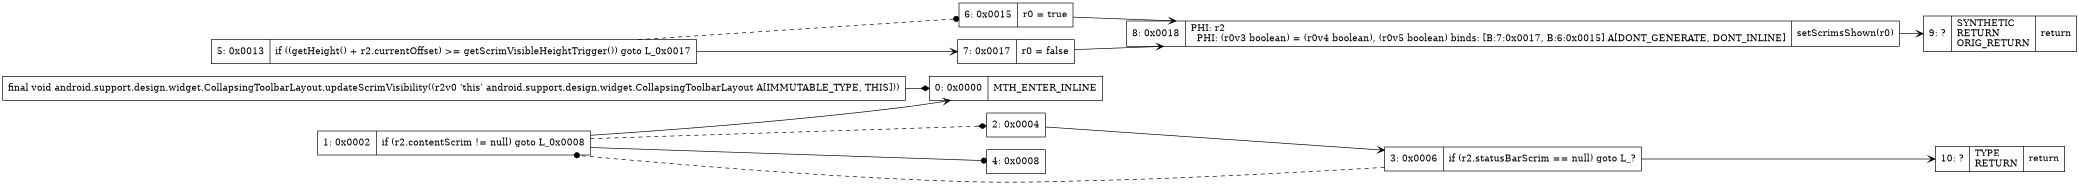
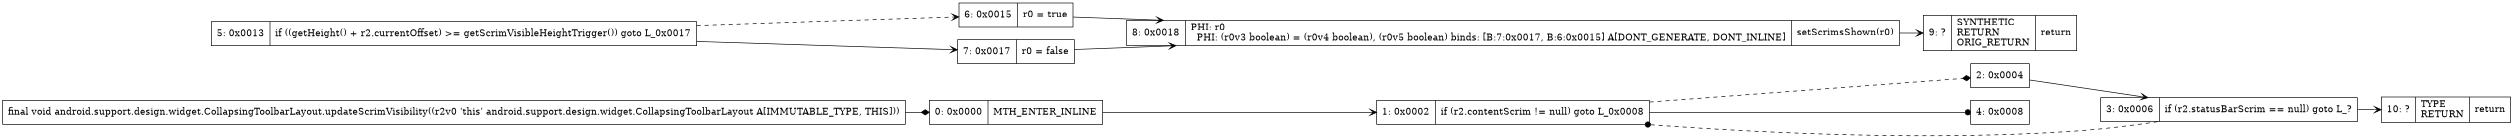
  digraph {
    rankdir=LR
    node [shape=record]
    edge [arrowhead=vee]
    n1 [label="{0\:\ 0x0000|MTH_ENTER_INLINE\l}"]
    n2 [label="{1\:\ 0x0002|if (r2.contentScrim != null) goto L_0x0008\l}"]
    n3 [label="{2\:\ 0x0004}"]
    n4 [label="{4\:\ 0x0008}"]
    n5 [label="{3\:\ 0x0006|if (r2.statusBarScrim == null) goto L_?\l}"]
    n6 [label="{10\:\ ?|TYPE\lRETURN\l|return\l}"]
    n7 [label="{5\:\ 0x0013|if ((getHeight() + r2.currentOffset) \>= getScrimVisibleHeightTrigger()) goto L_0x0017\l}"]
    n8 [label="{6\:\ 0x0015|r0 = true\l}"]
    n9 [label="{7\:\ 0x0017|r0 = false\l}"]
-   n10 [label="{8\:\ 0x0018|PHI: r2 \l  PHI: (r0v3 boolean) = (r0v4 boolean), (r0v5 boolean) binds: [B:7:0x0017, B:6:0x0015] A[DONT_GENERATE, DONT_INLINE]\l|setScrimsShown(r0)\l}"]
+   n10 [label="{8\:\ 0x0018|PHI: r0 \l  PHI: (r0v3 boolean) = (r0v4 boolean), (r0v5 boolean) binds: [B:7:0x0017, B:6:0x0015] A[DONT_GENERATE, DONT_INLINE]\l|setScrimsShown(r0)\l}"]
    n11 [label="{9\:\ ?|SYNTHETIC\lRETURN\lORIG_RETURN\l|return\l}"]
    n12 [label="{final void android.support.design.widget.CollapsingToolbarLayout.updateScrimVisibility((r2v0 'this' android.support.design.widget.CollapsingToolbarLayout A[IMMUTABLE_TYPE, THIS])) }"]
-   n2 -> n1
+   n1 -> n2
    n2 -> n3 [arrowhead=diamond style=dashed]
    n2 -> n4 [arrowhead=dot]
    n3 -> n5
    n5 -> n2 [arrowhead=dot style=dashed]
    n5 -> n6
-   n7 -> n8 [arrowhead=dot style=dashed]
+   n7 -> n8 [style=dashed]
    n7 -> n9
    n8 -> n10
    n9 -> n10
    n10 -> n11
    n12 -> n1 [arrowhead=diamond]
  }
